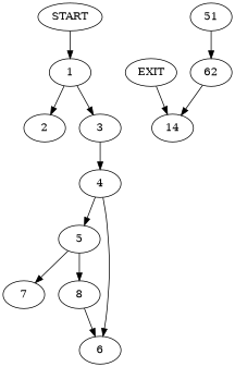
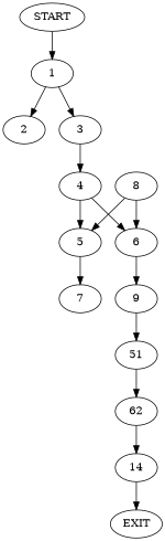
  digraph {
    n1 [label=START]
    1
    2
    3
    n5 [label=EXIT]
    4
    5
    6
    7
    8
+   9
    n12 [label=51]
    n13 [label=62]
    14
    n1 -> 1
    1 -> 2
    1 -> 3
    3 -> 4
    4 -> 5
    4 -> 6
    5 -> 7
-   5 -> 8
+   8 -> 5
+   6 -> 9
    8 -> 6
+   9 -> n12
    n12 -> n13
    n13 -> 14
-   n5 -> 14
+   14 -> n5
  }
